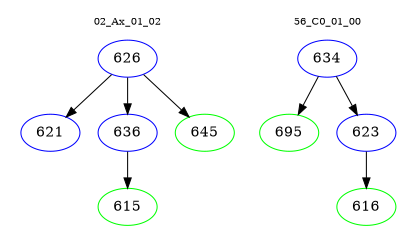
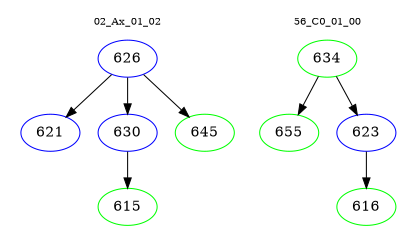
  digraph {
    node [color=blue]
    edge [color=black]
    n1 [label=626]
    n2 [label=621]
-   n3 [label=636]
+   n3 [label=630]
    n4 [color=green label=645]
    n5 [color=green label=615]
-   n6 [label=634]
-   n7 [color=green label=695]
+   n6 [color=green label=634]
+   n7 [color=green label=655]
    n8 [label=623]
    n9 [color=green label=616]
    subgraph cluster_1 {
      color=white
      fontsize=10
      label="02_Ax_01_02"
      n1
      n2
      n3
      n4
      n5
    }
    subgraph cluster_2 {
      color=white
      fontsize=10
      label="56_C0_01_00"
      n6
      n7
      n8
      n9
    }
    n1 -> n2
    n1 -> n3
    n1 -> n4
    n3 -> n5
    n6 -> n7
    n6 -> n8
    n8 -> n9
  }
